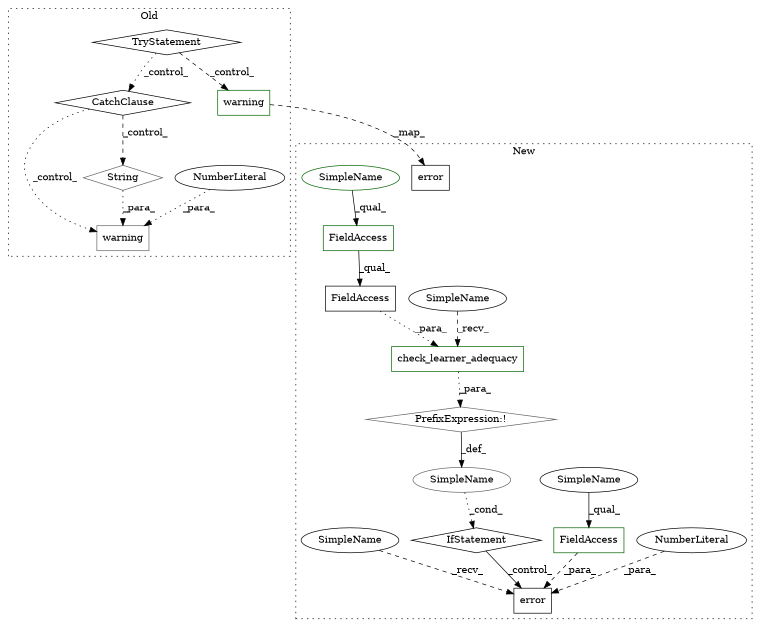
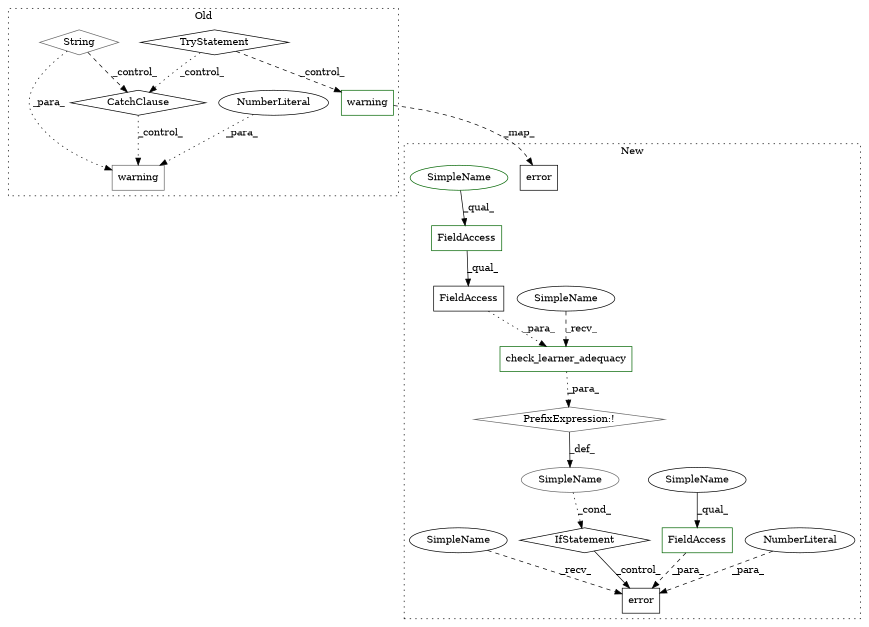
  digraph {
    fontname="DejaVu Serif"
    node [a=32 color=black fontname="DejaVu Serif" l=1 s=3145 shape=box]
    edge [fontname="DejaVu Serif" style=dotted]
    n1 [color=gray40 l="8,1" label=warning s="3305,3326"]
    n2 [a=34 label=NumberLiteral s=3313 shape=ellipse]
    n3 [a=54 l=4 label=TryStatement s=3139 shape=diamond]
    n4 [color=gray40 l="7,1" label=String s="3315,3325" shape=diamond]
    n5 [a=12 l="13,2" label=CatchClause s="3261,3288" shape=diamond]
    n6 [color=darkgreen l="8,1" label=warning s="3158,3167"]
    n7 [color=darkgreen l="23,1" label=check_learner_adequacy s="3122,3161"]
    n8 [a=38 color=gray40 label="PrefixExpression:!" s=3113 shape=diamond]
    n9 [a=22 l=16 label=FieldAccess]
    n10 [a=22 color=darkgreen l=9 label=FieldAccess]
    n11 [l="6,1" label=error s="3179,3219"]
    n12 [a=34 label=NumberLiteral s=3185 shape=ellipse]
    n13 [a=42 color=gray40 label=SimpleName shape=ellipse l="" s=""]
    n14 [a=25 l="4,2" label=IfStatement s="3109,3162" shape=diamond]
    n15 [a=22 color=darkgreen l=32 label=FieldAccess s=3187]
    n16 [l="6,1" label=error s="3093,3100"]
    n17 [a=42 l=7 label=SimpleName s=3114 shape=ellipse]
    n18 [a=42 l=7 label=SimpleName s=3187 shape=ellipse]
    n19 [a=42 color=darkgreen l=4 label=SimpleName shape=ellipse]
    n20 [a=42 l=4 label=SimpleName s=3174 shape=ellipse]
    subgraph cluster_1 {
      label=Old
      style=dotted
      n1
      n2
      n3
      n4
      n5
      n6
    }
    subgraph cluster_2 {
      label=New
      style=dotted
      n7
      n8
      n9
      n10
      n11
      n12
      n13
      n14
      n15
      n16
      n17
      n18
      n19
      n20
    }
    n2 -> n1 [label=_para_]
    n3 -> n5 [label=_control_]
    n3 -> n6 [label=_control_ style=dashed]
    n4 -> n1 [label=_para_]
    n5 -> n1 [label=_control_]
-   n5 -> n4 [label=_control_ style=dashed]
+   n4 -> n5 [label=_control_ style=dashed]
    n6 -> n16 [label=_map_ style=dashed]
    n7 -> n8 [label=_para_]
    n8 -> n13 [label=_def_ style=solid]
    n9 -> n7 [label=_para_]
    n10 -> n9 [label=_qual_ style=solid]
    n12 -> n11 [label=_para_ style=dashed]
    n13 -> n14 [label=_cond_]
    n14 -> n11 [label=_control_ style=solid]
    n15 -> n11 [label=_para_ style=dashed]
    n17 -> n7 [label=_recv_ style=dashed]
    n18 -> n15 [label=_qual_ style=solid]
    n19 -> n10 [label=_qual_ style=solid]
    n20 -> n11 [label=_recv_ style=dashed]
  }
